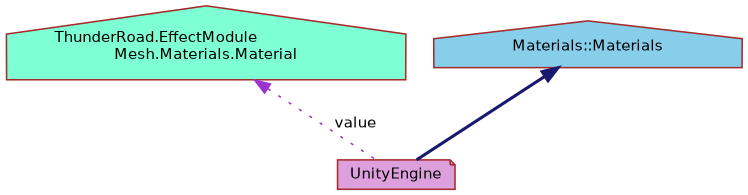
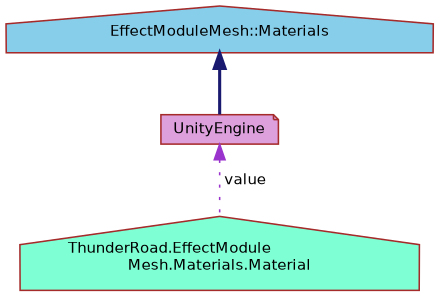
  digraph {
    node [color=brown fontname=Helvetica fontsize=10 shape=house style=filled]
    edge [dir=back fontname=Helvetica fontsize=10 labelfontname=Helvetica labelfontsize=10]
    n1 [fillcolor=aquamarine fontcolor=black height=0.2 label="ThunderRoad.EffectModule\lMesh.Materials.Material" width=0.4]
-   n2 [fillcolor=skyblue height=0.2 label="Materials::Materials" width=0.4]
+   n2 [fillcolor=skyblue height=0.2 label="EffectModuleMesh::Materials" width=0.4]
    n3 [fillcolor=plum height=0.2 label=UnityEngine shape=note width=0.4]
    n2 -> n3 [color=midnightblue style=bold]
-   n1 -> n3 [color=darkorchid3 label=" value" style=dotted]
+   n3 -> n1 [color=darkorchid3 label=" value" style=dotted]
  }
